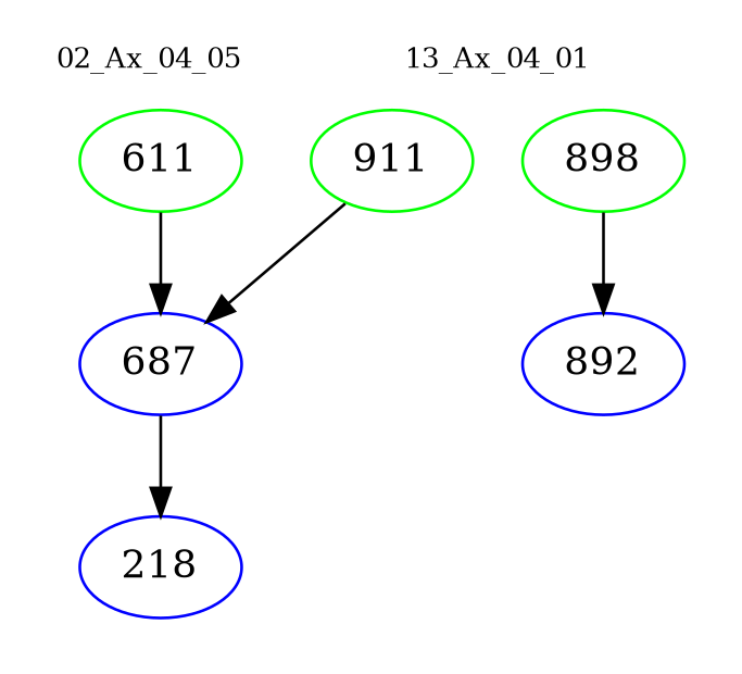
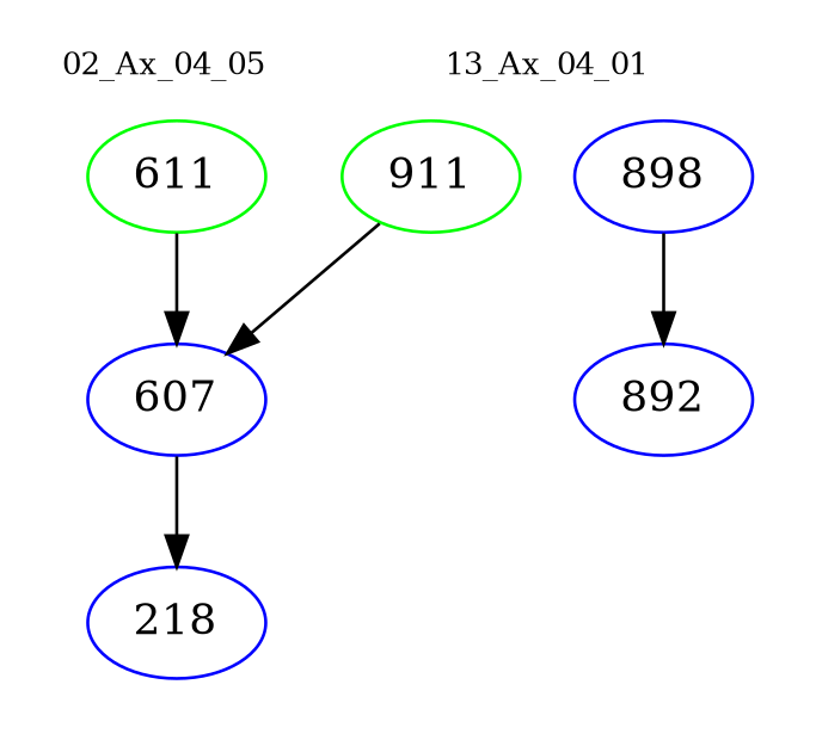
  digraph {
    node [color=blue]
    edge [color=black]
    n1 [color=green label=611]
-   n2 [label=687]
+   n2 [label=607]
    n3 [label=218]
    n4 [color=green label=911]
-   n5 [color=green label=898]
+   n5 [label=898]
    n6 [label=892]
    subgraph cluster_1 {
      color=white
      fontsize=10
      label="02_Ax_04_05"
      n1
      n2
      n3
    }
    subgraph cluster_2 {
      color=white
      fontsize=10
      label="13_Ax_04_01"
      n4
      n5
      n6
    }
    n1 -> n2
    n2 -> n3
    n4 -> n2
    n5 -> n6
  }
